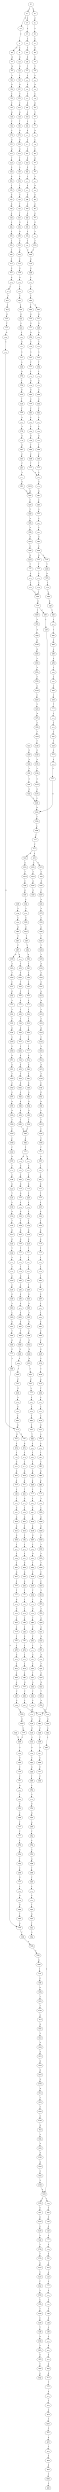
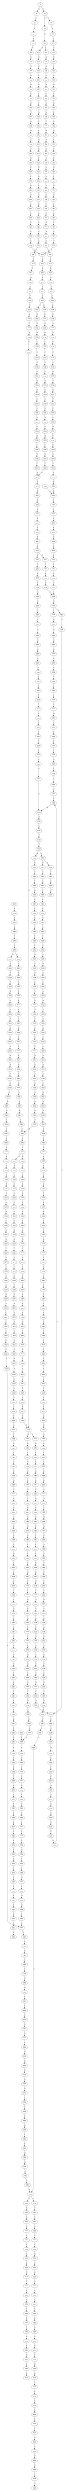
  strict digraph {
    fontname="Fira Sans"
    node [fontname="Fira Sans"]
    edge [fontname="Fira Sans"]
    S0
    S1
    S2
    S3
    S4
    S5
    S6
    S7
    S8
    S9
    S10
    S11
    S12
    S13
    S14
    S15
    S16
    S17
    S18
    S19
    S20
    S21
    S22
    S23
    S24
    S25
    S26
    S27
    S28
    S29
    S30
    S31
    S32
    S33
    S34
    S35
    S36
    S37
    S38
    S39
    S40
    S41
    S42
    S43
    S44
    S45
    S46
    S47
    S48
    S49
    S50
    S51
    S52
    S53
    S54
    S55
    S56
    S57
    S58
    S59
    S60
    S61
    S62
    S63
    S64
    S65
    S66
    S67
    S68
    S69
    S70
    S71
    S72
    S73
    S74
    S75
    S76
    S77
    S78
    S79
    S80
    S81
    S82
    S83
    S84
    S85
    S86
    S87
    S88
    S89
    S90
    S91
    S92
    S93
    S94
    S95
    S96
    S97
    S98
    S99
    S100
    S101
    S102
    S103
    S104
    S105
    S106
    S107
    S108
    S109
    S110
    S111
    S112
    S113
    S114
    S115
    S116
    S117
    S118
    S119
    S120
    S121
    S122
    S123
    S124
    S125
    S126
    S127
    S128
    S129
    S130
    S131
    S132
    S133
    S134
    S135
    S136
    S137
    S138
    S139
    S140
    S141
    S142
    S143
    S144
    S145
    S146
    S147
    S148
    S149
    S150
    S151
    S152
    S153
    S154
    S155
    S156
    S157
    S158
    S159
    S160
    S161
    S162
    S163
    S164
    S165
    S166
    S167
    S168
    S169
    S170
    S171
    S172
    S173
    S174
    S175
    S176
    S177
    S178
    S179
    S180
    S181
    S182
    S183
    S184
    S185
    S186
    S187
    S188
    S189
    S190
    S191
    S192
    S193
    S194
    S195
    S196
    S197
    S198
    S199
    S200
    S201
    S202
    S203
    S204
    S205
    S206
    S207
    S212
    S209
    S210
    S211
    S208
    S213
    S214
    S215
    S216
    S217
    S218
    S219
    S220
    S221
    S222
    S223
    S224
    S225
    S226
    S227
    S228
    S229
    S230
    S231
    S232
    S233
    S234
    S235
    S236
    S237
    S238
    S239
    S240
    S241
    S242
    S243
    S244
    S245
    S246
    S247
    S248
    S249
    S250
    S251
    S252
    S253
    S254
    S255
    S256
    S257
    S258
    S259
    S260
    S261
    S262
    S263
    S264
    S265
    n267 [label=S866]
    S267
    S268
    S269
    S270
    S271
    S272
    S273
    S274
    S275
    S276
    S277
    S278
    S279
    S280
    S281
    S282
    S283
    S284
    S285
    S286
    S287
    S288
    S289
    S290
    S291
    S296
    S293
    S294
    S295
    S292
    S297
    S298
    S299
    S300
    S301
    S302
    S303
    S304
    S305
    S306
    S307
    S308
    S309
    S310
+   S311
    S312
    S313
    S314
    S315
    S316
    S317
    S318
    S319
    S320
    S321
    S322
    S323
    S324
    S325
    S326
    S327
    S328
    S329
    S330
    S331
    S332
    S333
    S334
    S335
    S336
    S337
    S338
    S339
    S340
    S341
    S342
    S343
    S344
    S345
    S346
    S347
    S348
    S349
    S350
    S351
    S352
    S353
    S354
    S355
    S356
    S357
    S358
    S359
    S360
    S361
    S362
    S363
    S364
    S365
    S366
    S367
    S368
    S369
    S370
    S371
    S372
    S373
    S375
    S376
    S377
    S374
    S378
    S379
    S380
    S381
    S382
    S383
    S384
    S385
    S386
    S387
    S388
    S389
    S390
    S391
    S392
    S393
    S394
    S395
    S396
    S397
    S398
    S399
    S400
    S401
    S402
    S403
    S404
    S405
    S406
    S407
    S408
    S409
    S410
    S411
    S412
    S413
    S414
    S415
    S416
    S417
    S418
    S419
    S420
    S421
    S422
    S423
    S424
    S425
    S426
    S427
    S428
    S429
    S430
    S431
    S432
    S433
    S434
    S435
    S436
    S437
    S438
    S439
    S440
    S441
    S442
    S443
    S444
    S445
    S446
    S447
    S448
    S449
    S450
    S451
    S452
    S453
    S454
    S455
    S456
    S457
    S458
    S459
    S460
    S461
    S462
    S463
    S464
    S465
    S466
    S467
    S468
    S469
    S470
    S471
    S472
    S473
    S474
    S475
    S476
    S477
    S478
    S479
    S480
    S481
    S482
    S483
    S484
    S485
    S486
    S487
    S488
    S489
    S490
    S491
    S492
    S493
    S494
    S495
    S496
    S497
    S498
    S499
    S500
    S501
    S502
    S503
    S504
    S505
    S506
    S507
    S508
    S509
    S510
    S511
    S512
    S513
    S514
    S515
    S516
    S517
    S518
    S519
    S520
    S521
    S522
    S523
    S524
    S525
    S526
    S527
    S528
    S529
    S530
    S531
    S532
    S533
    S534
    S535
    S536
    S537
    S538
    S539
    S540
    S541
    S542
    S543
    S544
    S545
    S546
    S547
    S548
    S549
    S550
    S551
    S552
    S553
    S554
    S555
    S556
    S557
    S558
    S559
    S560
    S561
    S562
    S563
    S564
    S565
    S566
    S567
    S568
    S569
    S570
    S571
    S572
    S573
    S574
    S575
    S576
    S577
    S578
    S579
    S580
    S581
    S582
    S583
    S584
    S585
    S586
    S587
    S588
    S589
    S590
    S591
    S592
    S593
    S594
    S595
    S596
    S597
    S598
    S599
    S600
    S601
    S602
    S603
    S604
    S605
    S606
    S607
    S608
    S609
    S610
    S611
    S612
    S613
    S614
    S615
    S616
    S617
    S618
    S619
    S620
    S621
    S622
    S623
    S624
    S625
    S626
    S627
    S628
    S629
    S630
    S631
    S632
    S633
    S634
    S635
    S636
    S637
    S638
    S639
    S640
    S641
    S642
    S643
    S644
    S645
    S646
    S647
    S648
    S649
    S650
    S651
    S652
    S653
    S654
    S655
    S656
    S657
    S658
    S659
    S660
    S661
    S662
    S663
    S664
    S665
    S666
    S667
    S668
    S669
    S670
    S671
    S672
    S673
    S674
    S675
    S676
    S677
    S678
    S679
    S680
    S681
    S682
    S683
    S684
    S685
    S686
    S687
    S688
    S689
    S690
    S691
    S692
    S693
    S694
    S695
    S696
    S697
    S698
    S699
    S700
    S701
    S702
    S703
    S704
    S705
    S706
    S707
    S708
    S709
    S710
    S711
    S712
    S713
    S714
    S715
    S716
    S717
    S718
    S719
    S720
    S721
    S722
    S723
    S724
    S725
    S726
    S727
    S728
    S729
    S730
    S731
    S732
    S733
    S734
    S735
    S736
    S737
    S738
    S739
    S740
    n742 [label=S771]
    S742
    S743
    S744
    S745
    S746
    S747
    S748
    S749
    S750
    S751
    S752
    S753
    S754
    S755
    S756
    S0 -> S1 [label=A]
    S0 -> S2 [label=G]
    S1 -> S3 [label=G]
    S1 -> S4 [label=A]
    S2 -> S5 [label=A]
    S3 -> S6 [label=C]
    S4 -> S7 [label=C]
    S5 -> S8 [label=C]
    S6 -> S9 [label=C]
    S6 -> S10 [label=G]
    S7 -> S11 [label=C]
    S8 -> S12 [label=C]
    S9 -> S13 [label=G]
    S10 -> S14 [label=G]
    S11 -> S15 [label=A]
    S12 -> S16 [label=G]
    S13 -> S17 [label=G]
    S14 -> S18 [label=G]
    S15 -> S19 [label=G]
    S16 -> S20 [label=G]
    S17 -> S21 [label=T]
    S18 -> S22 [label=T]
    S19 -> S23 [label=T]
    S20 -> S24 [label=T]
    S21 -> S25 [label=G]
    S22 -> S26 [label=G]
    S23 -> S27 [label=C]
    S24 -> S28 [label=C]
    S25 -> S29 [label=A]
    S26 -> S30 [label=C]
    S27 -> S31 [label=G]
    S28 -> S32 [label=G]
    S29 -> S33 [label=C]
    S30 -> S34 [label=C]
    S31 -> S35 [label=C]
    S32 -> S36 [label=C]
    S33 -> S37 [label=G]
    S34 -> S38 [label=G]
    S35 -> S39 [label=G]
    S36 -> S40 [label=G]
    S37 -> S41 [label=T]
    S38 -> S42 [label=C]
    S39 -> S43 [label=C]
    S40 -> S44 [label=T]
    S41 -> S45 [label=G]
    S42 -> S46 [label=C]
    S43 -> S47 [label=A]
    S44 -> S48 [label=A]
    S45 -> S49 [label=G]
    S46 -> S50 [label=G]
    S47 -> S51 [label=G]
    S48 -> S52 [label=G]
    S49 -> S53 [label=G]
    S50 -> S54 [label=G]
    S51 -> S55 [label=C]
    S52 -> S56 [label=C]
    S53 -> S57 [label=T]
    S54 -> S58 [label=T]
    S55 -> S59 [label=C]
    S56 -> S60 [label=C]
    S57 -> S61 [label=A]
    S58 -> S62 [label=G]
    S59 -> S63 [label=G]
    S60 -> S64 [label=G]
    S61 -> S65 [label=C]
    S62 -> S66 [label=G]
    S63 -> S67 [label=G]
    S64 -> S68 [label=C]
    S65 -> S69 [label=T]
    S66 -> S70 [label=T]
    S67 -> S71 [label=T]
    S68 -> S72 [label=T]
    S69 -> S73 [label=A]
    S70 -> S74 [label=G]
    S71 -> S75 [label=G]
    S72 -> S76 [label=G]
    S73 -> S77 [label=T]
    S74 -> S78 [label=G]
    S75 -> S79 [label=G]
    S76 -> S80 [label=G]
    S77 -> S81 [label=T]
    S78 -> S82 [label=A]
    S79 -> S83 [label=A]
    S80 -> S84 [label=A]
    S81 -> S85 [label=G]
    S82 -> S86 [label=A]
    S83 -> S87 [label=A]
    S84 -> S88 [label=A]
    S85 -> S89 [label=G]
    S86 -> S90 [label=C]
    S87 -> S91 [label=G]
    S88 -> S92 [label=G]
    S89 -> S93 [label=A]
    S90 -> S94 [label=C]
    S91 -> S95 [label=A]
    S92 -> S96 [label=A]
    S93 -> S97 [label=A]
    S94 -> S98 [label=T]
    S95 -> S99 [label=A]
    S96 -> S100 [label=A]
    S97 -> S101 [label=C]
    S98 -> S102 [label=C]
    S99 -> S103 [label=C]
    S100 -> S103 [label=C]
    S101 -> S104 [label=G]
    S102 -> S105 [label=G]
    S103 -> S106 [label=G]
    S104 -> S107 [label=G]
    S105 -> S108 [label=G]
    S106 -> S109 [label=G]
    S107 -> S110 [label=T]
    S108 -> S111 [label=C]
    S109 -> S112 [label=C]
    S110 -> S113 [label=A]
    S111 -> S114 [label=A]
    S112 -> S115 [label=A]
    S113 -> S116 [label=C]
    S114 -> S117 [label=C]
    S115 -> S118 [label=C]
    S116 -> S119 [label=G]
    S117 -> S120 [label=G]
    S118 -> S121 [label=C]
    S118 -> S122 [label=T]
    S119 -> S123 [label=A]
    S120 -> S124 [label=C]
    S121 -> S125 [label=G]
    S122 -> S126 [label=G]
    S123 -> S127 [label=A]
    S124 -> S128 [label=G]
    S125 -> S129 [label=G]
    S126 -> S130 [label=G]
    S127 -> S131 [label=G]
    S128 -> S132 [label=C]
    S129 -> S133 [label=G]
    S130 -> S134 [label=G]
    S131 -> S135 [label=A]
    S132 -> S136 [label=G]
    S133 -> S137 [label=A]
    S134 -> S138 [label=A]
    S135 -> S139 [label=A]
    S136 -> S140 [label=C]
    S136 -> S141 [label=G]
    S137 -> S142 [label=A]
    S138 -> S143 [label=A]
    S139 -> S144 [label=G]
    S140 -> S145 [label=G]
    S141 -> S146 [label=C]
    S142 -> S147 [label=T]
    S143 -> S148 [label=C]
    S144 -> S149 [label=T]
    S145 -> S150 [label=T]
    S146 -> S151 [label=T]
    S147 -> S152 [label=T]
    S148 -> S153 [label=T]
    S149 -> S154 [label=G]
    S150 -> S155 [label=C]
    S151 -> S156 [label=G]
    S152 -> S157 [label=G]
    S153 -> S158 [label=G]
    S154 -> S159 [label=T]
    S155 -> S160 [label=G]
    S156 -> S161 [label=G]
    S157 -> S162 [label=A]
    S158 -> S163 [label=G]
    S159 -> S164 [label=C]
    S160 -> S165 [label=A]
    S161 -> S166 [label=A]
    S162 -> S167 [label=A]
    S163 -> S168 [label=A]
    S164 -> S169 [label=C]
    S165 -> S170 [label=C]
    S166 -> S171 [label=A]
    S167 -> S172 [label=C]
    S168 -> S173 [label=C]
    S169 -> S174 [label=T]
    S170 -> S175 [label=G]
    S171 -> S176 [label=T]
    S172 -> S177 [label=C]
    S173 -> S178 [label=C]
    S174 -> S179 [label=G]
    S175 -> S180 [label=C]
    S176 -> S181 [label=G]
    S177 -> S182 [label=C]
    S178 -> S183 [label=C]
    S179 -> S184 [label=G]
    S180 -> S185 [label=G]
    S181 -> S186 [label=G]
    S182 -> S187 [label=G]
    S183 -> S188 [label=G]
    S184 -> S189 [label=C]
    S185 -> S190 [label=C]
    S186 -> S191 [label=G]
    S187 -> S192 [label=T]
    S188 -> S193 [label=T]
    S189 -> S194 [label=C]
    S190 -> S195 [label=C]
    S191 -> S196 [label=G]
    S192 -> S197 [label=C]
    S193 -> S198 [label=C]
    S194 -> S199 [label=T]
    S195 -> S200 [label=T]
    S196 -> S201 [label=T]
    S197 -> S202 [label=T]
    S198 -> S203 [label=T]
    S199 -> S204 [label=G]
    S200 -> S205 [label=C]
    S201 -> S206 [label=C]
    S202 -> S207 [label=C]
    S203 -> S207 [label=C]
    S204 -> S212 [label=G]
    S205 -> S209 [label=G]
    S206 -> S210 [label=C]
    S207 -> S211 [label=G]
    S212 -> S216 [label=T]
    S209 -> S213 [label=G]
    S210 -> S214 [label=G]
    S211 -> S215 [label=G]
    S208 -> S212 [label=G]
    S213 -> S217 [label=G]
    S214 -> S218 [label=C]
    S215 -> S219 [label=C]
    S216 -> S220 [label=C]
    S217 -> S221 [label=C]
    S218 -> S222 [label=C]
    S219 -> S223 [label=A]
    S220 -> S224 [label=C]
    S221 -> S225 [label=T]
    S222 -> S226 [label=G]
    S223 -> S227 [label=C]
    S224 -> S228 [label=C]
    S225 -> S229 [label=C]
    S226 -> S230 [label=G]
    S227 -> S231 [label=C]
    S228 -> S232 [label=G]
    S229 -> S233 [label=A]
    S230 -> S234 [label=A]
    S231 -> S235 [label=G]
    S232 -> S236 [label=A]
    S233 -> S237 [label=C]
    S234 -> S238 [label=A]
    S235 -> S239 [label=A]
    S236 -> S240 [label=G]
    S237 -> S241 [label=G]
    S238 -> S242 [label=C]
    S239 -> S243 [label=G]
    S239 -> S244 [label=A]
    S240 -> S245 [label=T]
    S241 -> S246 [label=T]
    S242 -> S247 [label=T]
    S243 -> S248 [label=T]
    S244 -> S249 [label=T]
    S245 -> S250 [label=C]
    S246 -> S251 [label=C]
    S247 -> S252 [label=G]
    S248 -> S253 [label=C]
    S249 -> S254 [label=G]
    S250 -> S255 [label=C]
    S251 -> S256 [label=C]
    S252 -> S257 [label=C]
    S253 -> S258 [label=C]
    S254 -> S259 [label=T]
    S255 -> S260 [label=A]
    S256 -> S261 [label=A]
    S257 -> S262 [label=A]
    S258 -> S260 [label=A]
    S259 -> S263 [label=A]
    S260 -> S264 [label=G]
    S261 -> S265 [label=G]
    S262 -> n267 [label=A]
    S263 -> S267 [label=G]
    S264 -> S268 [label=T]
    S264 -> S269 [label=C]
    S265 -> S270 [label=C]
    n267 -> S271 [label=C]
    S267 -> S272 [label=T]
    S268 -> S273 [label=A]
    S269 -> S274 [label=T]
    S270 -> S275 [label=T]
    S271 -> S276 [label=C]
    S272 -> S277 [label=T]
    S273 -> S278 [label=G]
    S274 -> S279 [label=T]
    S275 -> S279 [label=T]
    S276 -> S280 [label=A]
    S277 -> S281 [label=T]
    S278 -> S282 [label=G]
    S279 -> S283 [label=C]
    S280 -> S284 [label=G]
    S281 -> S285 [label=C]
    S282 -> S286 [label=G]
    S283 -> S287 [label=A]
    S284 -> S288 [label=A]
    S285 -> S289 [label=A]
    S286 -> S290 [label=T]
    S287 -> S291 [label=C]
    S288 -> S296 [label=A]
    S289 -> S293 [label=C]
    S290 -> S294 [label=C]
    S291 -> S295 [label=G]
    S296 -> S300 [label=A]
    S293 -> S297 [label=T]
    S294 -> S298 [label=A]
    S295 -> S299 [label=C]
    S292 -> S296 [label=C]
    S297 -> S301 [label=C]
    S298 -> S302 [label=C]
    S299 -> S303 [label=C]
    S300 -> S304 [label=G]
    S301 -> S305 [label=C]
    S302 -> S306 [label=T]
    S303 -> S307 [label=C]
    S304 -> S308 [label=C]
    S305 -> S309 [label=T]
    S306 -> S310 [label=C]
+   S307 -> S311 [label=T]
    S308 -> S312 [label=C]
    S309 -> S313 [label=T]
    S310 -> S314 [label=G]
+   S311 -> S315 [label=T]
    S312 -> S316 [label=G]
    S313 -> S317 [label=T]
    S314 -> S318 [label=C]
    S315 -> S319 [label=C]
    S316 -> S320 [label=T]
    S317 -> S321 [label=C]
    S318 -> S322 [label=T]
    S319 -> S323 [label=A]
    S320 -> S324 [label=C]
    S321 -> S325 [label=A]
    S322 -> S326 [label=T]
    S323 -> S327 [label=T]
    S324 -> S328 [label=C]
    S325 -> S329 [label=T]
    S326 -> S330 [label=C]
    S327 -> S331 [label=C]
    S328 -> S332 [label=T]
    S329 -> S333 [label=C]
    S330 -> S334 [label=A]
    S331 -> S335 [label=C]
    S332 -> S336 [label=C]
    S333 -> S337 [label=C]
    S334 -> S338 [label=T]
    S335 -> S339 [label=A]
    S336 -> S340 [label=T]
    S337 -> S341 [label=A]
    S338 -> S342 [label=C]
    S339 -> S343 [label=G]
    S340 -> S344 [label=G]
    S341 -> S343 [label=G]
    S342 -> S345 [label=C]
    S343 -> S346 [label=A]
    S344 -> S347 [label=T]
    S345 -> S339 [label=A]
    S346 -> S348 [label=A]
    S347 -> S349 [label=C]
    S348 -> S350 [label=C]
    S349 -> S351 [label=G]
    S350 -> S352 [label=C]
    S351 -> S353 [label=T]
    S352 -> S354 [label=A]
    S352 -> S355 [label=G]
    S353 -> S356 [label=G]
    S354 -> S357 [label=G]
    S354 -> S358 [label=C]
    S355 -> S359 [label=G]
    S356 -> S360 [label=G]
    S357 -> S361 [label=A]
    S358 -> S362 [label=C]
    S359 -> S363 [label=A]
    S360 -> S364 [label=T]
    S361 -> S365 [label=C]
    S362 -> S366 [label=A]
    S363 -> S367 [label=C]
    S364 -> S368 [label=A]
    S365 -> S369 [label=T]
    S366 -> S370 [label=C]
    S367 -> S371 [label=G]
    S368 -> S372 [label=C]
    S369 -> S373 [label=C]
    S371 -> S375 [label=C]
    S372 -> S376 [label=C]
    S373 -> S377 [label=C]
    S375 -> S379 [label=C]
    S376 -> S380 [label=G]
    S377 -> S381 [label=C]
    S374 -> S378 [label=C]
    S378 -> S382 [label=C]
    S379 -> S383 [label=C]
    S380 -> S384 [label=G]
    S381 -> S385 [label=A]
    S382 -> S386 [label=G]
    S383 -> S387 [label=A]
    S384 -> S388 [label=T]
    S385 -> S389 [label=T]
    S386 -> S390 [label=T]
    S387 -> S391 [label=T]
    S388 -> S392 [label=G]
    S389 -> S393 [label=C]
    S390 -> S394 [label=C]
    S391 -> S395 [label=C]
    S392 -> S396 [label=G]
    S393 -> S397 [label=T]
    S394 -> S398 [label=C]
    S394 -> S399 [label=G]
    S395 -> S400 [label=G]
    S396 -> S401 [label=T]
    S397 -> S402 [label=G]
    S398 -> S403 [label=T]
    S399 -> S404 [label=A]
    S400 -> S405 [label=T]
    S401 -> S406 [label=T]
    S402 -> S407 [label=C]
    S403 -> S408 [label=G]
    S404 -> S409 [label=T]
    S405 -> S410 [label=C]
    S406 -> S411 [label=A]
    S407 -> S412 [label=C]
    S408 -> S413 [label=T]
    S409 -> S414 [label=C]
    S410 -> S415 [label=C]
    S411 -> S416 [label=G]
    S412 -> S417 [label=A]
    S413 -> S418 [label=C]
    S414 -> S419 [label=G]
    S415 -> S420 [label=T]
    S416 -> S421 [label=A]
    S417 -> S422 [label=G]
    S418 -> S423 [label=C]
    S419 -> S424 [label=T]
    S420 -> S425 [label=C]
    S421 -> S426 [label=A]
    S422 -> S427 [label=T]
    S423 -> S428 [label=T]
    S424 -> S429 [label=T]
    S425 -> S430 [label=T]
    S426 -> S431 [label=G]
    S427 -> S432 [label=C]
    S428 -> S433 [label=T]
    S429 -> S434 [label=T]
    S430 -> S435 [label=T]
    S431 -> S436 [label=G]
    S432 -> S437 [label=G]
    S433 -> S438 [label=G]
    S434 -> S439 [label=G]
    S435 -> S440 [label=C]
    S436 -> S441 [label=G]
    S437 -> S442 [label=T]
    S438 -> S443 [label=T]
    S439 -> S444 [label=T]
    S440 -> S445 [label=T]
    S441 -> S446 [label=G]
    S442 -> S447 [label=A]
    S443 -> S448 [label=A]
    S444 -> S449 [label=A]
    S445 -> S450 [label=C]
    S446 -> S451 [label=G]
    S447 -> S452 [label=A]
    S448 -> S453 [label=G]
    S449 -> S454 [label=G]
    S450 -> S455 [label=G]
    S451 -> S456 [label=T]
    S452 -> S457 [label=G]
    S453 -> S458 [label=G]
    S454 -> S459 [label=G]
    S455 -> S460 [label=G]
    S456 -> S461 [label=C]
    S457 -> S462 [label=A]
    S458 -> S463 [label=A]
    S459 -> S464 [label=A]
    S460 -> S465 [label=A]
    S461 -> S466 [label=C]
    S462 -> S467 [label=C]
    S463 -> S468 [label=G]
    S464 -> S469 [label=A]
    S465 -> S470 [label=G]
    S466 -> S471 [label=G]
    S467 -> S472 [label=G]
    S468 -> S473 [label=A]
    S469 -> S474 [label=A]
    S470 -> S475 [label=A]
    S471 -> S476 [label=T]
    S472 -> S477 [label=G]
    S473 -> S478 [label=G]
    S474 -> S479 [label=G]
    S475 -> S480 [label=G]
    S476 -> S481 [label=C]
    S477 -> S482 [label=C]
    S478 -> S483 [label=G]
    S479 -> S484 [label=G]
    S480 -> S485 [label=G]
    S481 -> S486 [label=G]
    S482 -> S487 [label=T]
    S483 -> S488 [label=T]
    S484 -> S489 [label=T]
    S485 -> S490 [label=T]
    S486 -> S491 [label=G]
    S487 -> S492 [label=C]
    S488 -> S493 [label=C]
    S489 -> S494 [label=C]
    S490 -> S493 [label=C]
    S491 -> S495 [label=A]
    S492 -> S496 [label=T]
    S493 -> S497 [label=C]
    S494 -> S498 [label=C]
    S495 -> S499 [label=A]
    S496 -> S500 [label=C]
    S497 -> S501 [label=C]
    S498 -> S502 [label=C]
    S499 -> S503 [label=C]
    S500 -> S504 [label=G]
    S501 -> S505 [label=A]
    S501 -> S506 [label=G]
    S502 -> S507 [label=G]
    S503 -> S508 [label=A]
    S503 -> S509 [label=T]
    S504 -> S510 [label=A]
    S505 -> S511 [label=G]
    S506 -> S512 [label=G]
    S507 -> S513 [label=A]
    S508 -> S514 [label=G]
    S509 -> S515 [label=A]
    S510 -> S516 [label=A]
    S511 -> S517 [label=A]
    S512 -> S518 [label=A]
    S513 -> S519 [label=A]
    S514 -> S520 [label=G]
    S515 -> S521 [label=C]
    S516 -> S522 [label=G]
    S517 -> S523 [label=G]
    S518 -> S524 [label=G]
    S519 -> S525 [label=G]
    S520 -> S526 [label=A]
    S521 -> S527 [label=A]
    S522 -> S528 [label=T]
    S523 -> S529 [label=C]
    S524 -> S530 [label=G]
    S525 -> S531 [label=T]
    S526 -> S532 [label=A]
    S527 -> S533 [label=A]
    S528 -> S534 [label=C]
    S529 -> S535 [label=C]
    S530 -> S536 [label=C]
    S531 -> S537 [label=C]
    S532 -> S538 [label=T]
    S533 -> S539 [label=C]
    S534 -> S540 [label=G]
    S535 -> S541 [label=A]
    S536 -> S542 [label=G]
    S537 -> S543 [label=G]
    S538 -> S544 [label=A]
    S539 -> S545 [label=G]
    S540 -> S546 [label=C]
    S541 -> S547 [label=C]
    S542 -> S548 [label=T]
    S543 -> S549 [label=A]
    S544 -> S550 [label=G]
    S545 -> S551 [label=A]
    S546 -> S552 [label=G]
    S547 -> S553 [label=G]
    S548 -> S554 [label=G]
    S549 -> S555 [label=G]
    S550 -> S556 [label=T]
    S551 -> S557 [label=A]
    S552 -> S558 [label=G]
    S553 -> S559 [label=G]
    S554 -> S560 [label=G]
    S555 -> S561 [label=G]
    S556 -> S562 [label=C]
    S557 -> S563 [label=A]
    S558 -> S564 [label=C]
    S559 -> S565 [label=T]
    S560 -> S566 [label=T]
    S561 -> S567 [label=T]
    S562 -> S568 [label=T]
    S563 -> S569 [label=A]
    S564 -> S570 [label=T]
    S565 -> S571 [label=T]
    S566 -> S572 [label=A]
    S567 -> S573 [label=A]
    S568 -> S574 [label=C]
    S569 -> S575 [label=C]
    S570 -> S576 [label=A]
    S571 -> S577 [label=A]
    S572 -> S578 [label=T]
    S573 -> S579 [label=T]
    S574 -> S580 [label=T]
    S575 -> S581 [label=A]
    S576 -> S582 [label=T]
    S577 -> S583 [label=C]
    S578 -> S584 [label=G]
    S579 -> S585 [label=A]
    S580 -> S586 [label=C]
    S581 -> S587 [label=G]
    S582 -> S588 [label=A]
    S583 -> S589 [label=T]
    S584 -> S590 [label=A]
    S585 -> S591 [label=A]
    S586 -> S592 [label=T]
    S587 -> S593 [label=A]
    S588 -> S594 [label=G]
    S589 -> S595 [label=G]
    S590 -> S596 [label=G]
    S591 -> S597 [label=G]
    S592 -> S598 [label=G]
    S593 -> S599 [label=A]
    S594 -> S600 [label=T]
    S595 -> S601 [label=C]
    S596 -> S602 [label=C]
    S597 -> S603 [label=T]
    S598 -> S604 [label=A]
    S599 -> S605 [label=G]
    S600 -> S606 [label=A]
    S601 -> S607 [label=A]
    S602 -> S608 [label=G]
    S603 -> S609 [label=C]
    S604 -> S610 [label=G]
    S605 -> S611 [label=G]
    S606 -> S612 [label=G]
    S607 -> S613 [label=G]
    S608 -> S614 [label=G]
    S609 -> S615 [label=G]
    S610 -> S616 [label=T]
    S611 -> S617 [label=G]
    S612 -> S618 [label=C]
    S613 -> S619 [label=A]
    S614 -> S620 [label=T]
    S615 -> S621 [label=T]
    S616 -> S622 [label=A]
    S617 -> S623 [label=G]
    S618 -> S624 [label=C]
    S619 -> S625 [label=C]
    S620 -> S626 [label=C]
    S621 -> S627 [label=G]
    S623 -> S628 [label=T]
    S624 -> S629 [label=G]
    S625 -> S630 [label=G]
    S626 -> S631 [label=G]
    S627 -> S632 [label=G]
    S628 -> S633 [label=C]
    S629 -> S634 [label=A]
    S630 -> S635 [label=G]
    S631 -> S636 [label=C]
    S632 -> S637 [label=T]
    S633 -> S638 [label=T]
    S634 -> S639 [label=A]
    S635 -> S640 [label=A]
    S636 -> S641 [label=A]
    S637 -> S368 [label=A]
    S638 -> S642 [label=C]
    S639 -> S643 [label=A]
    S640 -> S644 [label=C]
    S641 -> S645 [label=C]
    S642 -> S646 [label=T]
    S643 -> S647 [label=C]
    S644 -> S648 [label=A]
    S645 -> S649 [label=G]
    S646 -> S650 [label=C]
    S647 -> S651 [label=C]
    S648 -> S652 [label=C]
    S649 -> S653 [label=C]
    S650 -> S654 [label=G]
    S651 -> S655 [label=C]
    S652 -> S656 [label=A]
    S653 -> S657 [label=G]
    S654 -> S658 [label=T]
    S655 -> S659 [label=C]
    S656 -> S660 [label=C]
    S657 -> S661 [label=C]
    S658 -> S662 [label=G]
    S659 -> S663 [label=G]
    S660 -> S664 [label=C]
    S661 -> S136 [label=G]
    S662 -> S665 [label=G]
    S663 -> S666 [label=A]
    S664 -> S667 [label=T]
    S665 -> S668 [label=T]
    S666 -> S669 [label=C]
    S667 -> S670 [label=C]
    S668 -> S671 [label=A]
    S669 -> S672 [label=T]
    S670 -> S673 [label=T]
    S672 -> S674 [label=A]
    S673 -> S675 [label=A]
    S674 -> S676 [label=G]
    S675 -> S677 [label=G]
    S676 -> S678 [label=A]
    S677 -> S679 [label=A]
    S678 -> S680 [label=A]
    S679 -> S681 [label=A]
    S680 -> S682 [label=T]
    S681 -> S683 [label=C]
    S682 -> S684 [label=C]
    S683 -> S685 [label=G]
    S684 -> S686 [label=G]
    S685 -> S687 [label=A]
    S686 -> S688 [label=G]
    S687 -> S689 [label=G]
    S688 -> S690 [label=G]
    S689 -> S691 [label=G]
    S690 -> S692 [label=T]
    S691 -> S693 [label=T]
    S692 -> S694 [label=A]
    S693 -> S695 [label=G]
    S694 -> S696 [label=T]
    S695 -> S697 [label=T]
    S696 -> S698 [label=C]
    S697 -> S699 [label=C]
    S698 -> S700 [label=C]
    S699 -> S701 [label=C]
    S700 -> S702 [label=C]
    S701 -> S703 [label=C]
    S702 -> S704 [label=G]
    S703 -> S705 [label=T]
    S704 -> S706 [label=A]
    S705 -> S707 [label=G]
    S706 -> S708 [label=A]
    S707 -> S709 [label=T]
    S708 -> S710 [label=A]
    S709 -> S711 [label=C]
    S710 -> S712 [label=G]
    S711 -> S713 [label=C]
    S712 -> S714 [label=T]
    S713 -> S715 [label=T]
    S714 -> S716 [label=G]
    S715 -> S717 [label=A]
    S716 -> S718 [label=T]
    S717 -> S719 [label=C]
    S718 -> S720 [label=C]
    S719 -> S721 [label=T]
    S720 -> S722 [label=G]
    S721 -> S723 [label=A]
    S722 -> S724 [label=T]
    S723 -> S725 [label=C]
    S724 -> S726 [label=C]
    S725 -> S727 [label=C]
    S726 -> S728 [label=G]
    S727 -> S729 [label=A]
    S728 -> S730 [label=G]
    S729 -> S731 [label=G]
    S730 -> S732 [label=A]
    S731 -> S733 [label=G]
    S732 -> S734 [label=A]
    S733 -> S735 [label=A]
    S734 -> S503 [label=C]
    S735 -> S736 [label=G]
    S736 -> S737 [label=A]
    S737 -> S738 [label=G]
    S738 -> S739 [label=T]
    S739 -> S740 [label=C]
    S740 -> n742 [label=A]
    n742 -> S742 [label=G]
    S742 -> S743 [label=G]
    S743 -> S744 [label=A]
    S744 -> S745 [label=C]
    S745 -> S746 [label=C]
    S746 -> S747 [label=A]
    S747 -> S748 [label=G]
    S748 -> S749 [label=T]
    S749 -> S750 [label=C]
    S750 -> S751 [label=T]
    S751 -> S752 [label=C]
    S752 -> S753 [label=T]
    S753 -> S754 [label=G]
    S754 -> S755 [label=T]
    S755 -> S756 [label=A]
  }
